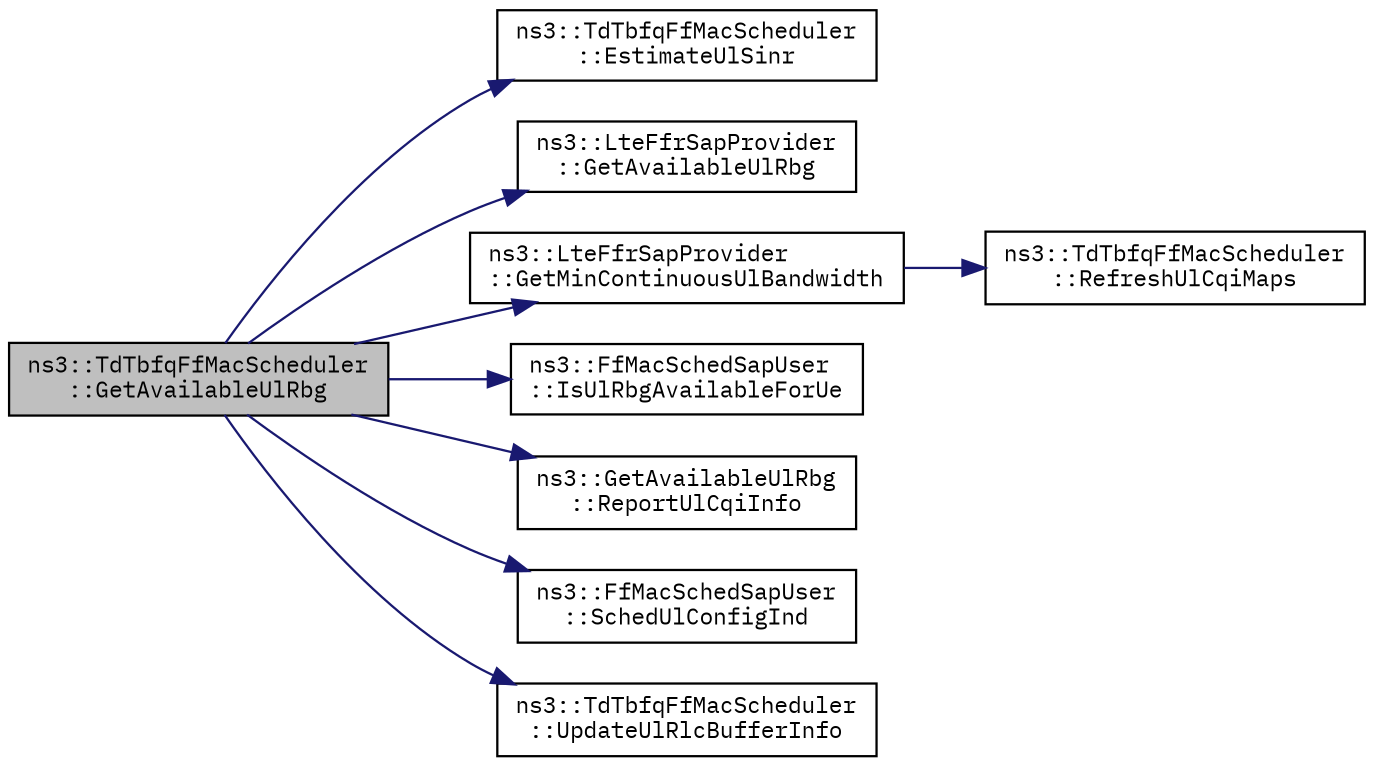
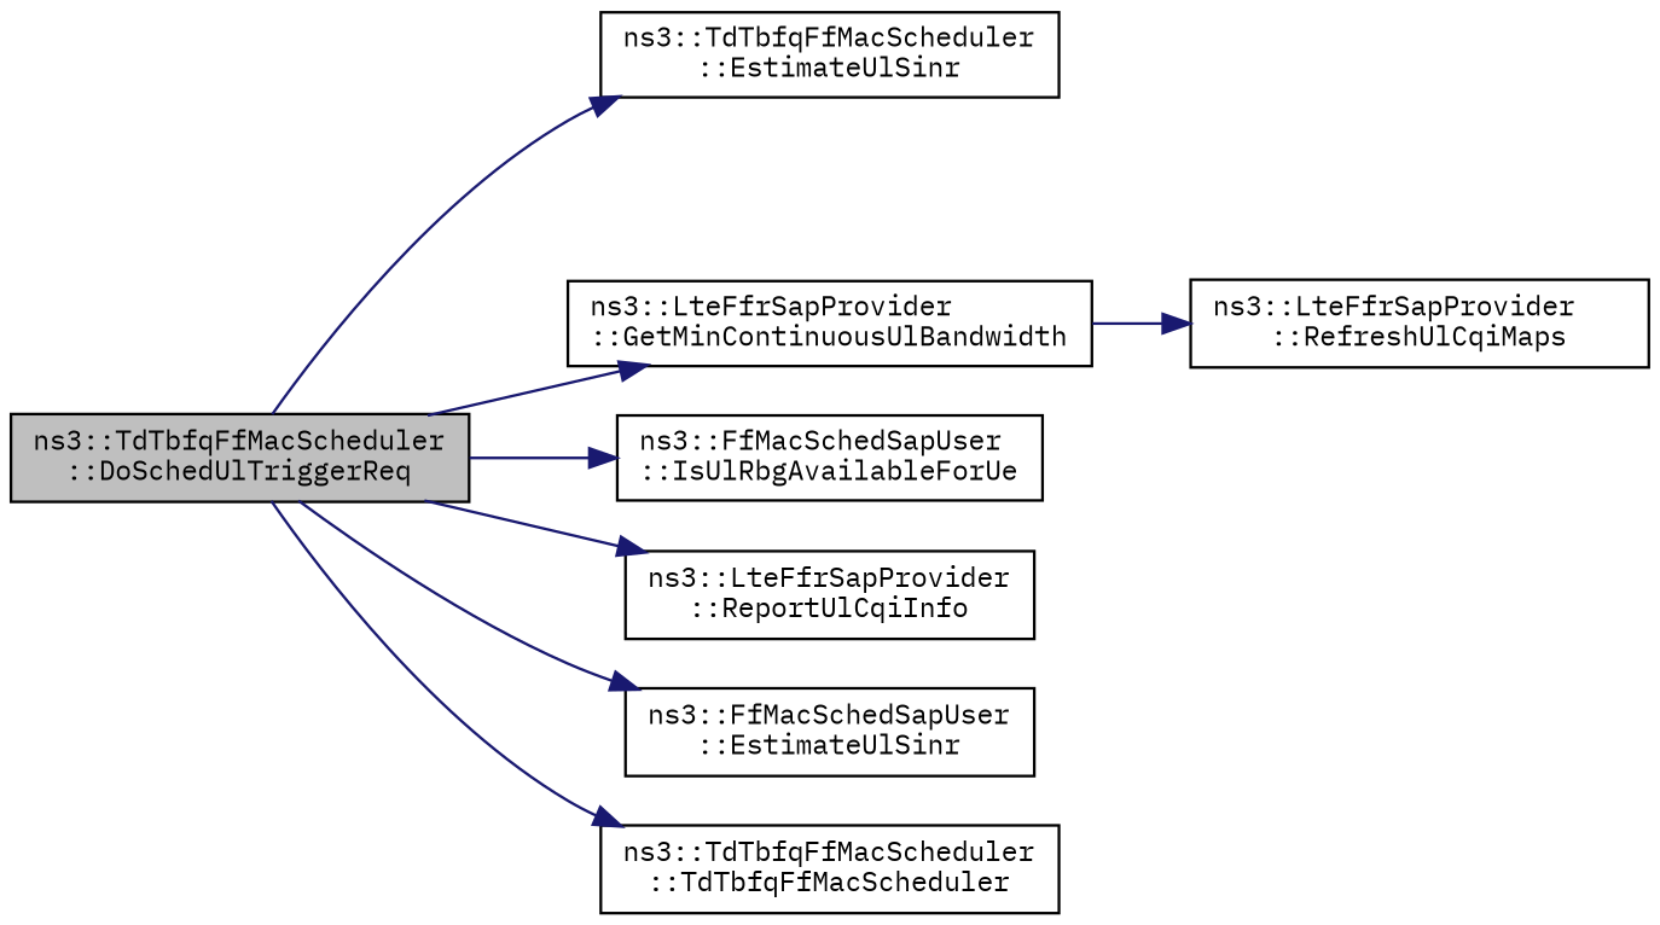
  digraph {
    fontname="IBM Plex Mono"
    rankdir=LR
    node [color=black fillcolor=white fontname="IBM Plex Mono" fontsize=10 shape=record style=filled]
    edge [color=midnightblue fontname="IBM Plex Mono" fontsize=10 labelfontname=Helvetica labelfontsize=10 style=solid]
-   n1 [fillcolor=grey75 fontcolor=black height=0.2 label="ns3::TdTbfqFfMacScheduler\l::GetAvailableUlRbg" width=0.4]
+   n1 [fillcolor=grey75 fontcolor=black height=0.2 label="ns3::TdTbfqFfMacScheduler\l::DoSchedUlTriggerReq" width=0.4]
    n2 [height=0.2 label="ns3::TdTbfqFfMacScheduler\l::EstimateUlSinr" width=0.4]
-   n3 [height=0.2 label="ns3::LteFfrSapProvider\l::GetAvailableUlRbg" width=0.4]
    n4 [height=0.2 label="ns3::LteFfrSapProvider\l::GetMinContinuousUlBandwidth" width=0.4]
    n5 [height=0.2 label="ns3::FfMacSchedSapUser\l::IsUlRbgAvailableForUe" width=0.4]
-   n6 [height=0.2 label="ns3::GetAvailableUlRbg\l::ReportUlCqiInfo" width=0.4]
-   n7 [height=0.2 label="ns3::FfMacSchedSapUser\l::SchedUlConfigInd" width=0.4]
-   n8 [height=0.2 label="ns3::TdTbfqFfMacScheduler\l::UpdateUlRlcBufferInfo" width=0.4]
-   n9 [height=0.2 label="ns3::TdTbfqFfMacScheduler\l::RefreshUlCqiMaps" width=0.4]
+   n6 [height=0.2 label="ns3::LteFfrSapProvider\l::ReportUlCqiInfo" width=0.4]
+   n7 [height=0.2 label="ns3::FfMacSchedSapUser\l::EstimateUlSinr" width=0.4]
+   n8 [height=0.2 label="ns3::TdTbfqFfMacScheduler\l::TdTbfqFfMacScheduler" width=0.4]
+   n9 [height=0.2 label="ns3::LteFfrSapProvider\l::RefreshUlCqiMaps" width=0.4]
    n1 -> n2
-   n1 -> n3
    n1 -> n4
    n1 -> n5
    n1 -> n6
    n1 -> n7
    n1 -> n8
    n4 -> n9
  }
